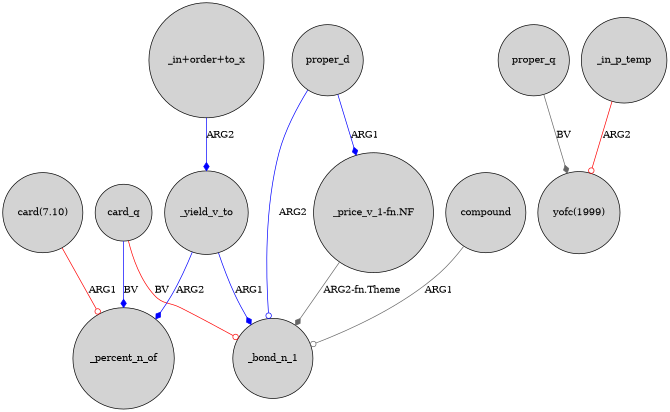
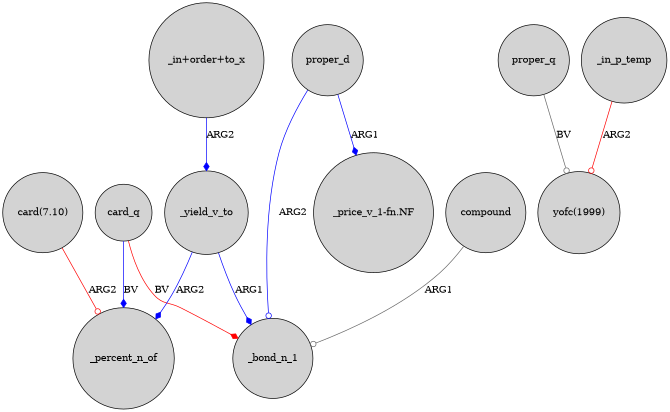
  digraph {
    node [shape=circle style=filled]
    edge [arrowhead=odot color=blue]
    n1 [label=card_q]
    _bond_n_1
    _percent_n_of
    "_in+order+to_x"
    _yield_v_to
    "_price_v_1-fn.NF"
    "card(7.10)"
    proper_q
    "yofc(1999)"
    _in_p_temp
    n11 [label=proper_d]
    compound
-   n1 -> _bond_n_1 [color=red label=BV]
+   n1 -> _bond_n_1 [arrowhead=diamond color=red label=BV]
    n1 -> _percent_n_of [arrowhead=diamond label=BV]
    "_in+order+to_x" -> _yield_v_to [arrowhead=diamond label=ARG2]
    _yield_v_to -> _bond_n_1 [arrowhead=diamond label=ARG1]
    _yield_v_to -> _percent_n_of [arrowhead=diamond label=ARG2]
-   "_price_v_1-fn.NF" -> _bond_n_1 [arrowhead=diamond color=gray40 label="ARG2-fn.Theme"]
-   "card(7.10)" -> _percent_n_of [color=red label=ARG1]
-   proper_q -> "yofc(1999)" [arrowhead=diamond color=gray40 label=BV]
+   "card(7.10)" -> _percent_n_of [color=red label=ARG2]
+   proper_q -> "yofc(1999)" [color=gray40 label=BV]
    _in_p_temp -> "yofc(1999)" [color=red label=ARG2]
    n11 -> _bond_n_1 [label=ARG2]
    n11 -> "_price_v_1-fn.NF" [arrowhead=diamond label=ARG1]
    compound -> _bond_n_1 [color=gray40 label=ARG1]
  }
